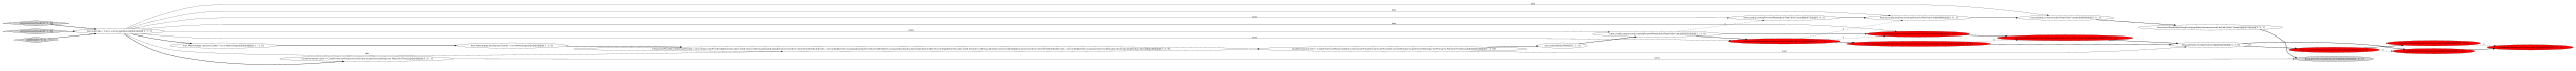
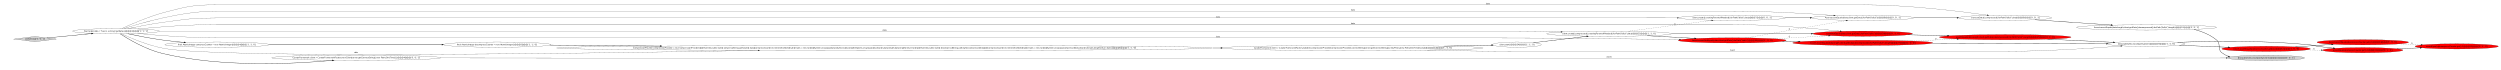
  digraph {
    fontname=Nunito
    rankdir=LR
    node [fillcolor=white fontname=Nunito shape=ellipse style=filled]
    edge [fontname=Nunito style=bold]
    n1 [label="CuratorFramework client = CuratorFrameworkFactory.newClient(server.getConnectString(),new RetryOneTime(1))@@@4@@@['0', '0', '1']"]
    n2 [fillcolor=lightgray label="{CloseableUtils.closeQuietly(client)}@@@12@@@['0', '0', '1']"]
    n3 [label="client.create().compressed().creatingParentsIfNeeded().forPath(\"/a/b/c\",data)@@@25@@@['1', '1', '0']"]
    n4 [label="client.create().creatingParentsIfNeeded().forPath(\"/a/b/c\",data)@@@7@@@['0', '0', '1']"]
    n5 [fillcolor=red label="Assert.assertNotEquals(data,client.getData().forPath(\"/a/b/c\"))@@@26@@@['1', '0', '0']"]
    n6 [fillcolor=red label="assertNotEquals(data,client.getData().forPath(\"/a/b/c\"))@@@26@@@['0', '1', '0']"]
    n7 [label="Assert.assertEquals(data,client.getData().forPath(\"/a/b/c\"))@@@8@@@['0', '0', '1']"]
    n8 [fillcolor=red label="Assert.assertEquals(data.length,client.getData().decompressed().forPath(\"/a/b/c\").length)@@@27@@@['1', '0', '0']"]
    n9 [fillcolor=red label="assertEquals(data.length,client.getData().decompressed().forPath(\"/a/b/c\").length)@@@27@@@['0', '1', '0']"]
    n10 [label="client.start()@@@24@@@['1', '1', '0']"]
    n11 [fillcolor=red label="Assert.assertEquals(decompressCounter.get(),1)@@@33@@@['1', '0', '0']"]
    n12 [fillcolor=red label="assertEquals(decompressCounter.get(),1)@@@33@@@['0', '1', '0']"]
    n13 [label="client.setData().compressed().forPath(\"/a/b/c\",data)@@@9@@@['0', '0', '1']"]
-   n14 [fillcolor=lightgray label="testCompressionProvider['1', '0', '0']" shape=diamond]
    n15 [label="final byte(( data = \"here's a string\".getBytes()@@@3@@@['1', '1', '1']"]
    n16 [label="CompressionProvider compressionProvider = new CompressionProvider(){@Override public byte(( compress(String path,byte(( data){compressCounter.incrementAndGet()byte(( bytes = new byte((((System.arraycopy(data,0,bytes,0,data.length)System.arraycopy(data,0,bytes,data.length,data.length)return bytes}@Override public byte(( decompress(String path,byte(( compressedData){decompressCounter.incrementAndGet()byte(( bytes = new byte((((System.arraycopy(compressedData,0,bytes,0,bytes.length)return bytes}}@@@6@@@['1', '1', '0']"]
    n17 [label="final AtomicInteger compressCounter = new AtomicInteger()@@@4@@@['1', '1', '0']"]
-   n18 [fillcolor=lightgray label="testCompressionProvider['0', '1', '0']" shape=diamond]
    n19 [label="final AtomicInteger decompressCounter = new AtomicInteger()@@@5@@@['1', '1', '0']"]
    n20 [label="CuratorFramework client = CuratorFrameworkFactory.builder().compressionProvider(compressionProvider).connectString(server.getConnectString()).retryPolicy(new RetryOneTime(1)).build()@@@22@@@['1', '1', '0']"]
    n21 [label="{CloseableUtils.closeQuietly(client)}@@@29@@@['1', '1', '0']"]
    n22 [fillcolor=red label="assertEquals(compressCounter.get(),1)@@@32@@@['0', '1', '0']"]
    n23 [fillcolor=red label="Assert.assertEquals(compressCounter.get(),1)@@@32@@@['1', '0', '0']"]
    n24 [label="Assert.assertEquals(data.length,client.getData().decompressed().forPath(\"/a/b/c\").length)@@@10@@@['0', '0', '1']"]
    n25 [fillcolor=lightgray label="testSetData['0', '0', '1']" shape=diamond]
    n1 -> n2 [label=client style=solid]
    n3 -> n4 [label=0 style=dashed]
    n3 -> n5
    n3 -> n6
    n4 -> n7
    n5 -> n6 [label=0 style=dashed]
    n5 -> n7 [label=0 style=dashed]
    n5 -> n8
    n6 -> n9
    n7 -> n13
    n8 -> n9 [label=0 style=dashed]
    n8 -> n21
    n9 -> n21
    n10 -> n3
    n11 -> n12 [label=0 style=dashed]
    n13 -> n24
-   n14 -> n15
    n15 -> n1
    n15 -> n3 [label=data style=solid]
    n15 -> n4 [label=data style=solid]
    n15 -> n5 [label=data style=solid]
    n15 -> n6 [label=data style=solid]
    n15 -> n7 [label=data style=solid]
    n15 -> n13 [label=data style=solid]
    n15 -> n16 [label=data style=solid]
    n15 -> n17
    n16 -> n20
    n17 -> n19
-   n18 -> n15
    n19 -> n16
    n20 -> n10
    n20 -> n21 [label=client style=solid]
    n21 -> n22
    n21 -> n23
    n22 -> n12
    n23 -> n11
    n23 -> n22 [label=0 style=dashed]
    n24 -> n2
    n25 -> n15
  }
